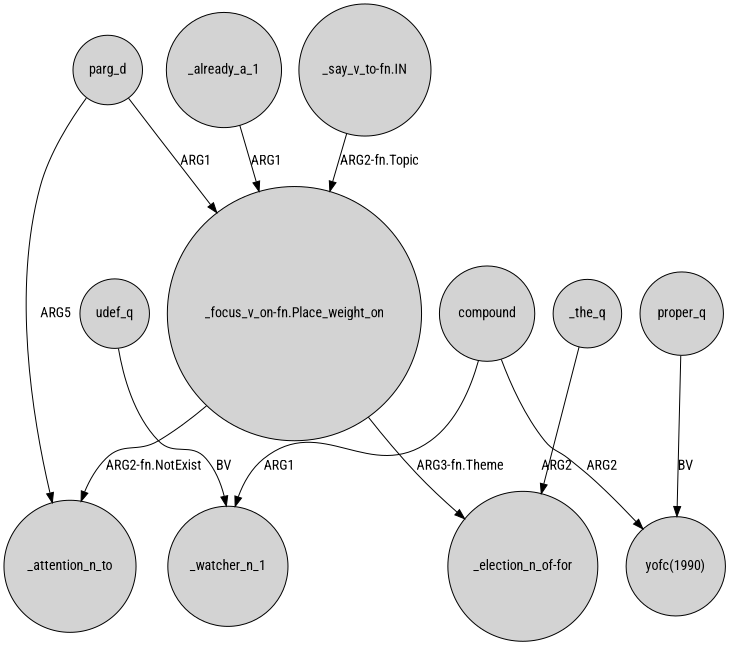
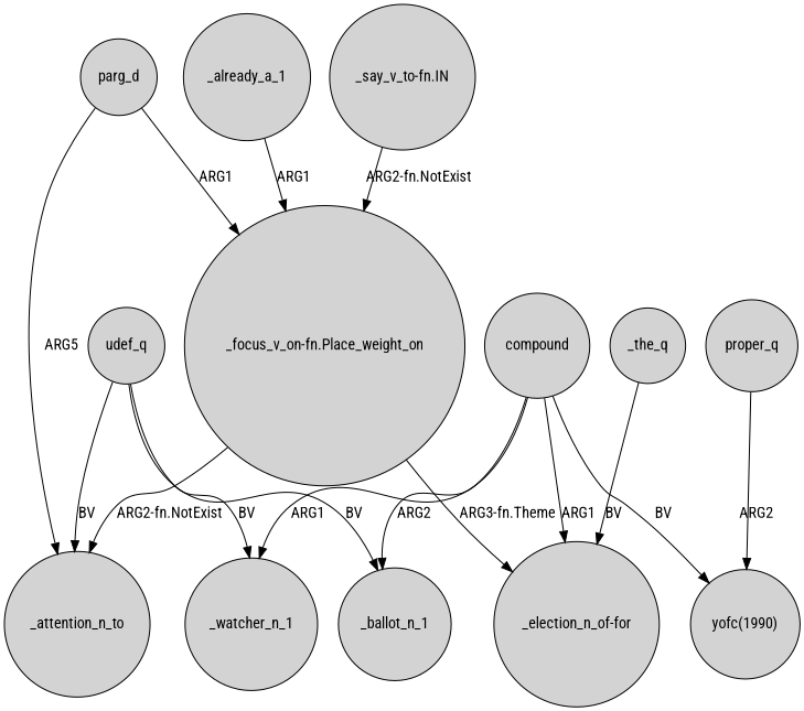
  digraph {
    fontname="Roboto Condensed"
    node [fontname="Roboto Condensed" shape=circle style=filled]
    edge [fontname="Roboto Condensed"]
    "_focus_v_on-fn.Place_weight_on"
    _attention_n_to
    "_election_n_of-for"
    udef_q
    _watcher_n_1
+   _ballot_n_1
    compound
    "yofc(1990)"
    "_say_v_to-fn.IN"
    parg_d
    _the_q
    proper_q
    _already_a_1
    "_focus_v_on-fn.Place_weight_on" -> _attention_n_to [label="ARG2-fn.NotExist"]
    "_focus_v_on-fn.Place_weight_on" -> "_election_n_of-for" [label="ARG3-fn.Theme"]
+   udef_q -> _attention_n_to [label=BV]
    udef_q -> _watcher_n_1 [label=BV]
+   udef_q -> _ballot_n_1 [label=BV]
+   compound -> "_election_n_of-for" [label=ARG1]
    compound -> _watcher_n_1 [label=ARG1]
-   compound -> "yofc(1990)" [label=ARG2]
-   "_say_v_to-fn.IN" -> "_focus_v_on-fn.Place_weight_on" [label="ARG2-fn.Topic"]
+   compound -> _ballot_n_1 [label=ARG2]
+   compound -> "yofc(1990)" [label=BV]
+   "_say_v_to-fn.IN" -> "_focus_v_on-fn.Place_weight_on" [label="ARG2-fn.NotExist"]
    parg_d -> "_focus_v_on-fn.Place_weight_on" [label=ARG1]
    parg_d -> _attention_n_to [label=ARG5]
-   _the_q -> "_election_n_of-for" [label=ARG2]
-   proper_q -> "yofc(1990)" [label=BV]
+   _the_q -> "_election_n_of-for" [label=BV]
+   proper_q -> "yofc(1990)" [label=ARG2]
    _already_a_1 -> "_focus_v_on-fn.Place_weight_on" [label=ARG1]
  }
